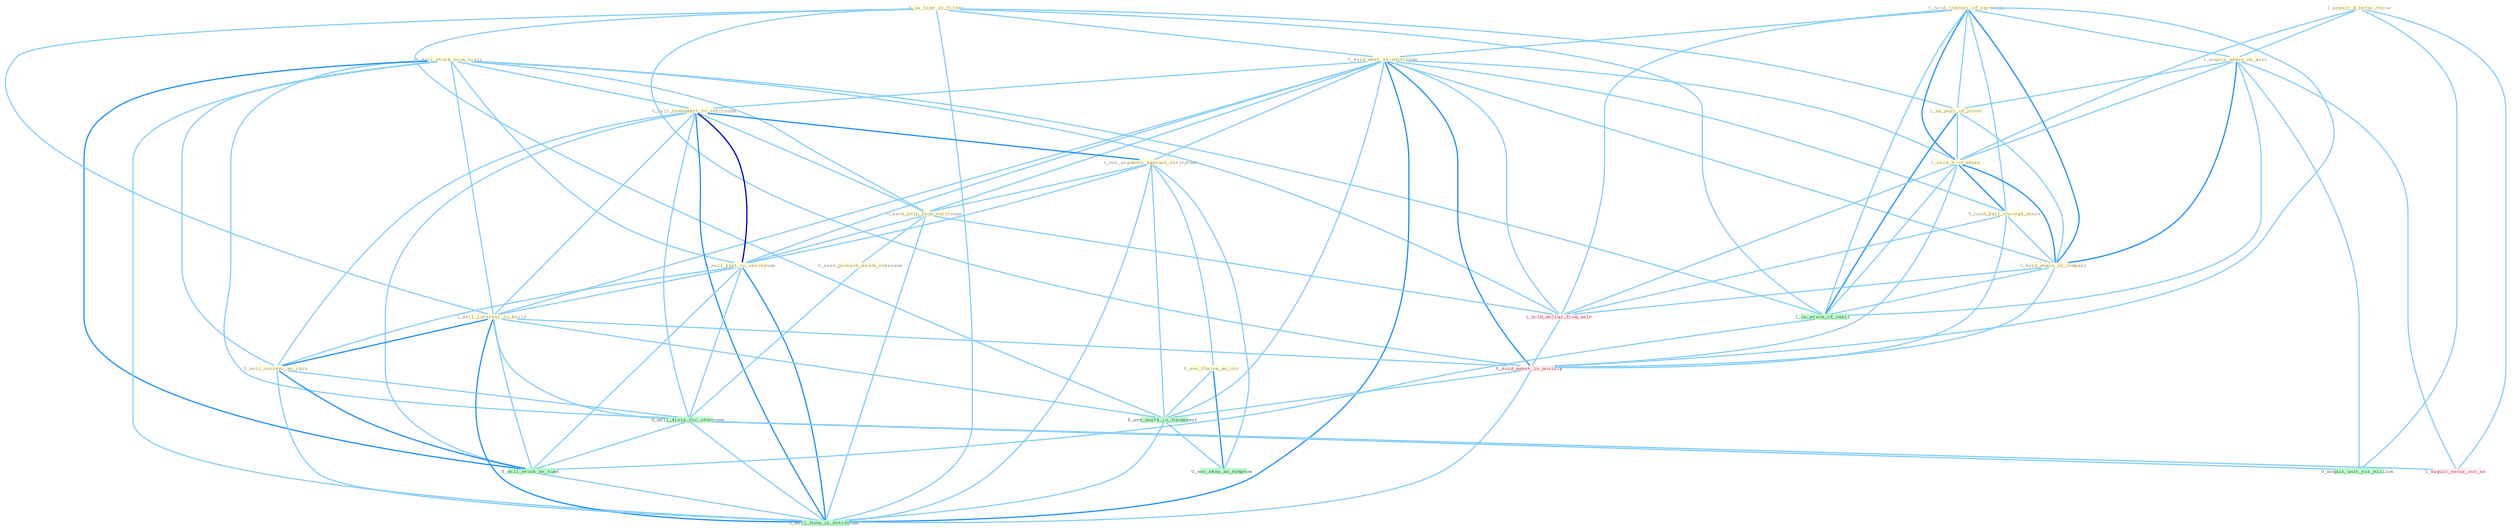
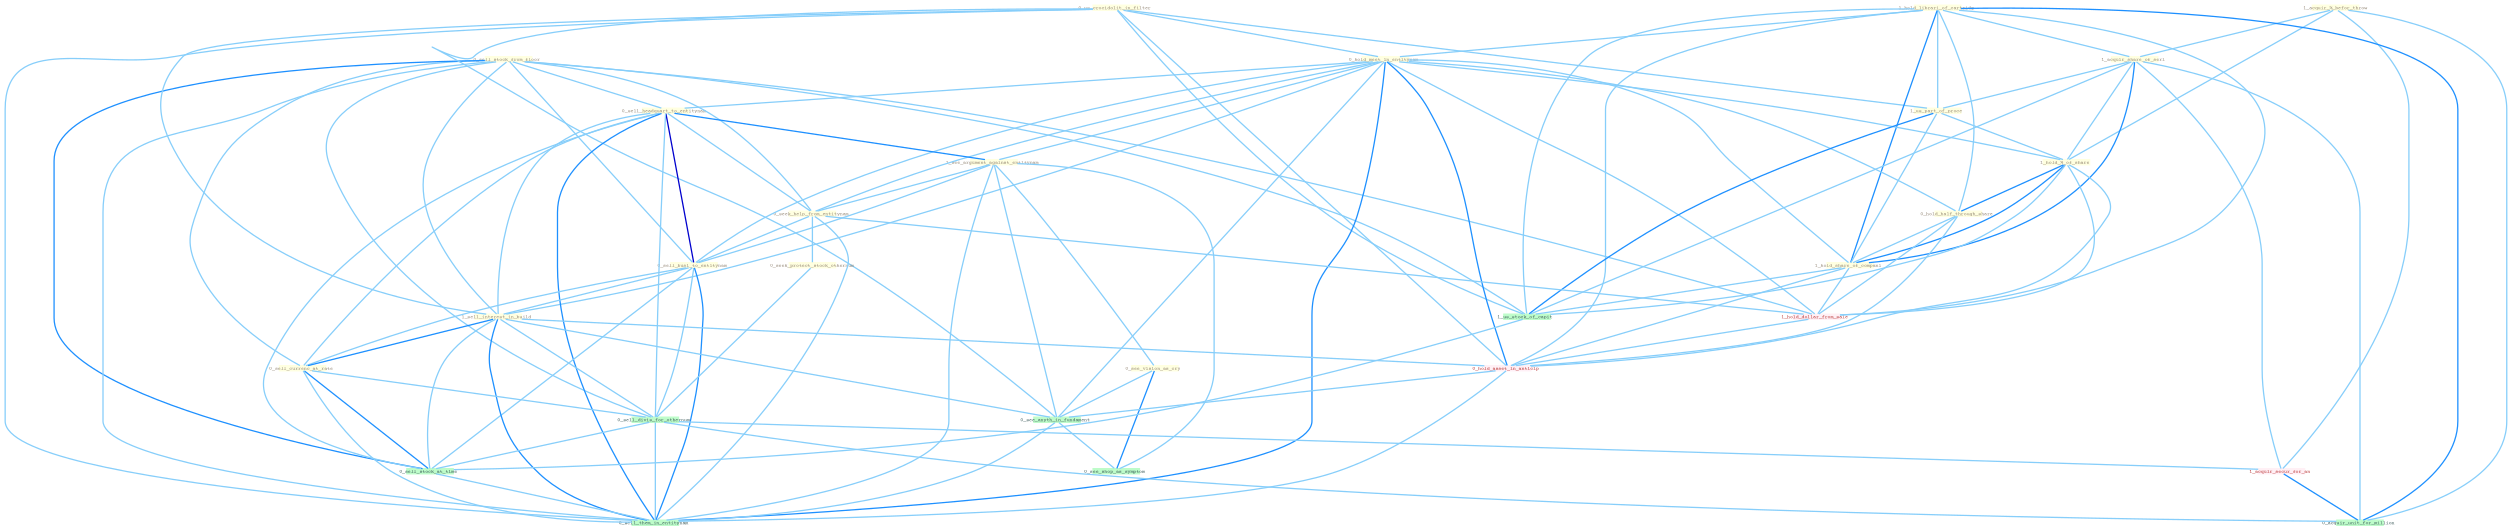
  graph {
    fontname="Courier Prime"
    node [color="#ffffe0" fixedsize=true fontcolor="#8b7d6b" fontname="Courier Prime" fontsize=4 shape=polygon style=filled]
    edge [color="#87cefa" fontname="Courier Prime" w=1]
    n1 [height=.06 label="1_acquir_%_befor_throw" width=.5]
    "0_sell_stock_from_floor " [height=.06 width=.5]
-   "0_us_crocidolit_in_filter " [height=.06 width=.5 label="0_us_time_in_filter"]
+   "0_us_crocidolit_in_filter " [height=.06 width=.5]
    "1_hold_librari_of_cartridg " [height=.06 width=.5]
    "1_acquir_share_of_seri " [height=.06 width=.5]
    "0_hold_meet_in_entitynam " [height=.06 width=.5]
    "0_sell_headquart_to_entitynam " [height=.06 width=.5]
    "1_us_part_of_proce " [height=.06 width=.5]
    "1_see_argument_against_entitynam " [height=.06 width=.5]
    "0_seek_help_from_entitynam " [height=.06 width=.5]
    "1_hold_%_of_share " [height=.06 width=.5]
    "0_hold_half_through_share " [height=.06 width=.5]
    "1_hold_share_of_compani " [height=.06 width=.5]
    "0_sell_busi_to_entitynam " [height=.06 width=.5]
    "0_see_vision_as_cry " [height=.06 width=.5]
    "1_sell_interest_in_build " [height=.06 width=.5]
    "0_sell_currenc_at_rate " [height=.06 width=.5]
    n18 [height=.06 label="0_seek_protect_stock_othernum" width=.5]
    "1_acquir_secur_for_an " [color="#fff0f5" fontcolor="#b22222" height=.06 width=.5]
    "1_hold_dollar_from_sale " [color="#fff0f5" fontcolor="#b22222" height=.06 width=.5]
    "0_hold_asset_in_anticip " [color="#fff0f5" fontcolor="#b22222" height=.06 width=.5]
    "0_acquir_unit_for_million " [color="#BDFCC9" fontcolor="#2f4f4f" height=.06 width=.5]
    "0_sell_divis_for_othernum " [color="#BDFCC9" fontcolor="#2f4f4f" height=.06 width=.5]
    "1_us_stock_of_capit " [color="#BDFCC9" fontcolor="#2f4f4f" height=.06 width=.5]
    "0_sell_stock_at_time " [color="#BDFCC9" fontcolor="#2f4f4f" height=.06 width=.5]
    "0_sell_them_in_entitynam " [color="#BDFCC9" fontcolor="#2f4f4f" height=.06 width=.5]
    "0_see_anyth_in_fundament " [color="#BDFCC9" fontcolor="#2f4f4f" height=.06 width=.5]
    "0_see_shop_as_symptom " [color="#BDFCC9" fontcolor="#2f4f4f" height=.06 width=.5]
    subgraph sub_1 {
      n1
      "0_sell_stock_from_floor "
      "0_us_crocidolit_in_filter "
      "1_hold_librari_of_cartridg "
      "1_acquir_share_of_seri "
      "0_hold_meet_in_entitynam "
      "0_sell_headquart_to_entitynam "
      "1_us_part_of_proce "
      "1_see_argument_against_entitynam "
      "0_seek_help_from_entitynam "
      "1_hold_%_of_share "
      "0_hold_half_through_share "
      "1_hold_share_of_compani "
      "0_sell_busi_to_entitynam "
      "0_see_vision_as_cry "
      "1_sell_interest_in_build "
      "0_sell_currenc_at_rate "
      n18
    }
    subgraph sub_2 {
      "1_acquir_secur_for_an "
      "1_hold_dollar_from_sale "
      "0_hold_asset_in_anticip "
    }
    n1 -- "1_acquir_share_of_seri "
    n1 -- "1_hold_%_of_share "
    n1 -- "1_acquir_secur_for_an "
    n1 -- "0_acquir_unit_for_million "
    "0_sell_stock_from_floor " -- "0_sell_headquart_to_entitynam "
    "0_sell_stock_from_floor " -- "0_seek_help_from_entitynam "
    "0_sell_stock_from_floor " -- "0_sell_busi_to_entitynam "
    "0_sell_stock_from_floor " -- "1_sell_interest_in_build "
    "0_sell_stock_from_floor " -- "0_sell_currenc_at_rate "
    "0_sell_stock_from_floor " -- "1_hold_dollar_from_sale "
    "0_sell_stock_from_floor " -- "0_sell_divis_for_othernum "
    "0_sell_stock_from_floor " -- "1_us_stock_of_capit "
    "0_sell_stock_from_floor " -- "0_sell_stock_at_time " [color="#1e90ff" w=2]
    "0_sell_stock_from_floor " -- "0_sell_them_in_entitynam "
    "0_us_crocidolit_in_filter " -- "0_hold_meet_in_entitynam "
    "0_us_crocidolit_in_filter " -- "1_us_part_of_proce "
    "0_us_crocidolit_in_filter " -- "1_sell_interest_in_build "
    "0_us_crocidolit_in_filter " -- "0_hold_asset_in_anticip "
    "0_us_crocidolit_in_filter " -- "1_us_stock_of_capit "
    "0_us_crocidolit_in_filter " -- "0_sell_them_in_entitynam "
    "0_us_crocidolit_in_filter " -- "0_see_anyth_in_fundament "
    "1_hold_librari_of_cartridg " -- "1_acquir_share_of_seri "
    "1_hold_librari_of_cartridg " -- "0_hold_meet_in_entitynam "
    "1_hold_librari_of_cartridg " -- "1_us_part_of_proce "
-   "1_hold_librari_of_cartridg " -- "1_hold_%_of_share " [color="#1e90ff" w=2]
+   "1_hold_librari_of_cartridg " -- "0_acquir_unit_for_million " [color="#1e90ff" w=2]
    "1_hold_librari_of_cartridg " -- "0_hold_half_through_share "
    "1_hold_librari_of_cartridg " -- "1_hold_share_of_compani " [color="#1e90ff" w=2]
    "1_hold_librari_of_cartridg " -- "1_hold_dollar_from_sale "
    "1_hold_librari_of_cartridg " -- "0_hold_asset_in_anticip "
    "1_hold_librari_of_cartridg " -- "1_us_stock_of_capit "
    "1_acquir_share_of_seri " -- "1_us_part_of_proce "
    "1_acquir_share_of_seri " -- "1_hold_%_of_share "
    "1_acquir_share_of_seri " -- "1_hold_share_of_compani " [color="#1e90ff" w=2]
    "1_acquir_share_of_seri " -- "1_acquir_secur_for_an "
    "1_acquir_share_of_seri " -- "0_acquir_unit_for_million "
    "1_acquir_share_of_seri " -- "1_us_stock_of_capit "
    "0_hold_meet_in_entitynam " -- "0_sell_headquart_to_entitynam "
    "0_hold_meet_in_entitynam " -- "1_see_argument_against_entitynam "
    "0_hold_meet_in_entitynam " -- "0_seek_help_from_entitynam "
    "0_hold_meet_in_entitynam " -- "1_hold_%_of_share "
    "0_hold_meet_in_entitynam " -- "0_hold_half_through_share "
    "0_hold_meet_in_entitynam " -- "1_hold_share_of_compani "
    "0_hold_meet_in_entitynam " -- "0_sell_busi_to_entitynam "
    "0_hold_meet_in_entitynam " -- "1_sell_interest_in_build "
    "0_hold_meet_in_entitynam " -- "1_hold_dollar_from_sale "
    "0_hold_meet_in_entitynam " -- "0_hold_asset_in_anticip " [color="#1e90ff" w=2]
    "0_hold_meet_in_entitynam " -- "0_sell_them_in_entitynam " [color="#1e90ff" w=2]
    "0_hold_meet_in_entitynam " -- "0_see_anyth_in_fundament "
    "0_sell_headquart_to_entitynam " -- "1_see_argument_against_entitynam " [color="#1e90ff"]
    "0_sell_headquart_to_entitynam " -- "0_seek_help_from_entitynam "
    "0_sell_headquart_to_entitynam " -- "0_sell_busi_to_entitynam " [color="#0000cd" w=3]
    "0_sell_headquart_to_entitynam " -- "1_sell_interest_in_build "
    "0_sell_headquart_to_entitynam " -- "0_sell_currenc_at_rate "
    "0_sell_headquart_to_entitynam " -- "0_sell_divis_for_othernum "
    "0_sell_headquart_to_entitynam " -- "0_sell_stock_at_time "
    "0_sell_headquart_to_entitynam " -- "0_sell_them_in_entitynam " [color="#1e90ff" w=2]
    "1_us_part_of_proce " -- "1_hold_%_of_share "
    "1_us_part_of_proce " -- "1_hold_share_of_compani "
    "1_us_part_of_proce " -- "1_us_stock_of_capit " [color="#1e90ff" w=2]
    "1_see_argument_against_entitynam " -- "0_seek_help_from_entitynam "
    "1_see_argument_against_entitynam " -- "0_sell_busi_to_entitynam "
    "1_see_argument_against_entitynam " -- "0_see_vision_as_cry "
    "1_see_argument_against_entitynam " -- "0_sell_them_in_entitynam "
    "1_see_argument_against_entitynam " -- "0_see_anyth_in_fundament "
    "1_see_argument_against_entitynam " -- "0_see_shop_as_symptom "
    "0_seek_help_from_entitynam " -- "0_sell_busi_to_entitynam "
    "0_seek_help_from_entitynam " -- n18
    "0_seek_help_from_entitynam " -- "1_hold_dollar_from_sale "
    "0_seek_help_from_entitynam " -- "0_sell_them_in_entitynam "
    "1_hold_%_of_share " -- "0_hold_half_through_share " [color="#1e90ff" w=2]
    "1_hold_%_of_share " -- "1_hold_share_of_compani " [color="#1e90ff" w=2]
    "1_hold_%_of_share " -- "1_hold_dollar_from_sale "
    "1_hold_%_of_share " -- "0_hold_asset_in_anticip "
    "1_hold_%_of_share " -- "1_us_stock_of_capit "
    "0_hold_half_through_share " -- "1_hold_share_of_compani "
    "0_hold_half_through_share " -- "1_hold_dollar_from_sale "
    "0_hold_half_through_share " -- "0_hold_asset_in_anticip "
    "1_hold_share_of_compani " -- "1_hold_dollar_from_sale "
    "1_hold_share_of_compani " -- "0_hold_asset_in_anticip "
    "1_hold_share_of_compani " -- "1_us_stock_of_capit "
    "0_sell_busi_to_entitynam " -- "1_sell_interest_in_build "
    "0_sell_busi_to_entitynam " -- "0_sell_currenc_at_rate "
    "0_sell_busi_to_entitynam " -- "0_sell_divis_for_othernum "
    "0_sell_busi_to_entitynam " -- "0_sell_stock_at_time "
    "0_sell_busi_to_entitynam " -- "0_sell_them_in_entitynam " [color="#1e90ff" w=2]
    "0_see_vision_as_cry " -- "0_see_anyth_in_fundament "
    "0_see_vision_as_cry " -- "0_see_shop_as_symptom " [color="#1e90ff" w=2]
    "1_sell_interest_in_build " -- "0_sell_currenc_at_rate " [color="#1e90ff"]
    "1_sell_interest_in_build " -- "0_hold_asset_in_anticip "
    "1_sell_interest_in_build " -- "0_sell_divis_for_othernum "
    "1_sell_interest_in_build " -- "0_sell_stock_at_time "
    "1_sell_interest_in_build " -- "0_sell_them_in_entitynam " [color="#1e90ff" w=2]
    "1_sell_interest_in_build " -- "0_see_anyth_in_fundament "
    "0_sell_currenc_at_rate " -- "0_sell_divis_for_othernum "
    "0_sell_currenc_at_rate " -- "0_sell_stock_at_time " [color="#1e90ff" w=2]
    "0_sell_currenc_at_rate " -- "0_sell_them_in_entitynam "
    n18 -- "0_sell_divis_for_othernum "
+   "1_acquir_secur_for_an " -- "0_acquir_unit_for_million " [color="#1e90ff" w=2]
    "1_hold_dollar_from_sale " -- "0_hold_asset_in_anticip "
    "0_hold_asset_in_anticip " -- "0_sell_them_in_entitynam "
    "0_hold_asset_in_anticip " -- "0_see_anyth_in_fundament "
    "0_sell_divis_for_othernum " -- "1_acquir_secur_for_an "
    "0_sell_divis_for_othernum " -- "0_acquir_unit_for_million "
    "0_sell_divis_for_othernum " -- "0_sell_stock_at_time "
    "0_sell_divis_for_othernum " -- "0_sell_them_in_entitynam "
    "1_us_stock_of_capit " -- "0_sell_stock_at_time "
    "0_sell_stock_at_time " -- "0_sell_them_in_entitynam "
    "0_see_anyth_in_fundament " -- "0_sell_them_in_entitynam "
    "0_see_anyth_in_fundament " -- "0_see_shop_as_symptom "
  }
